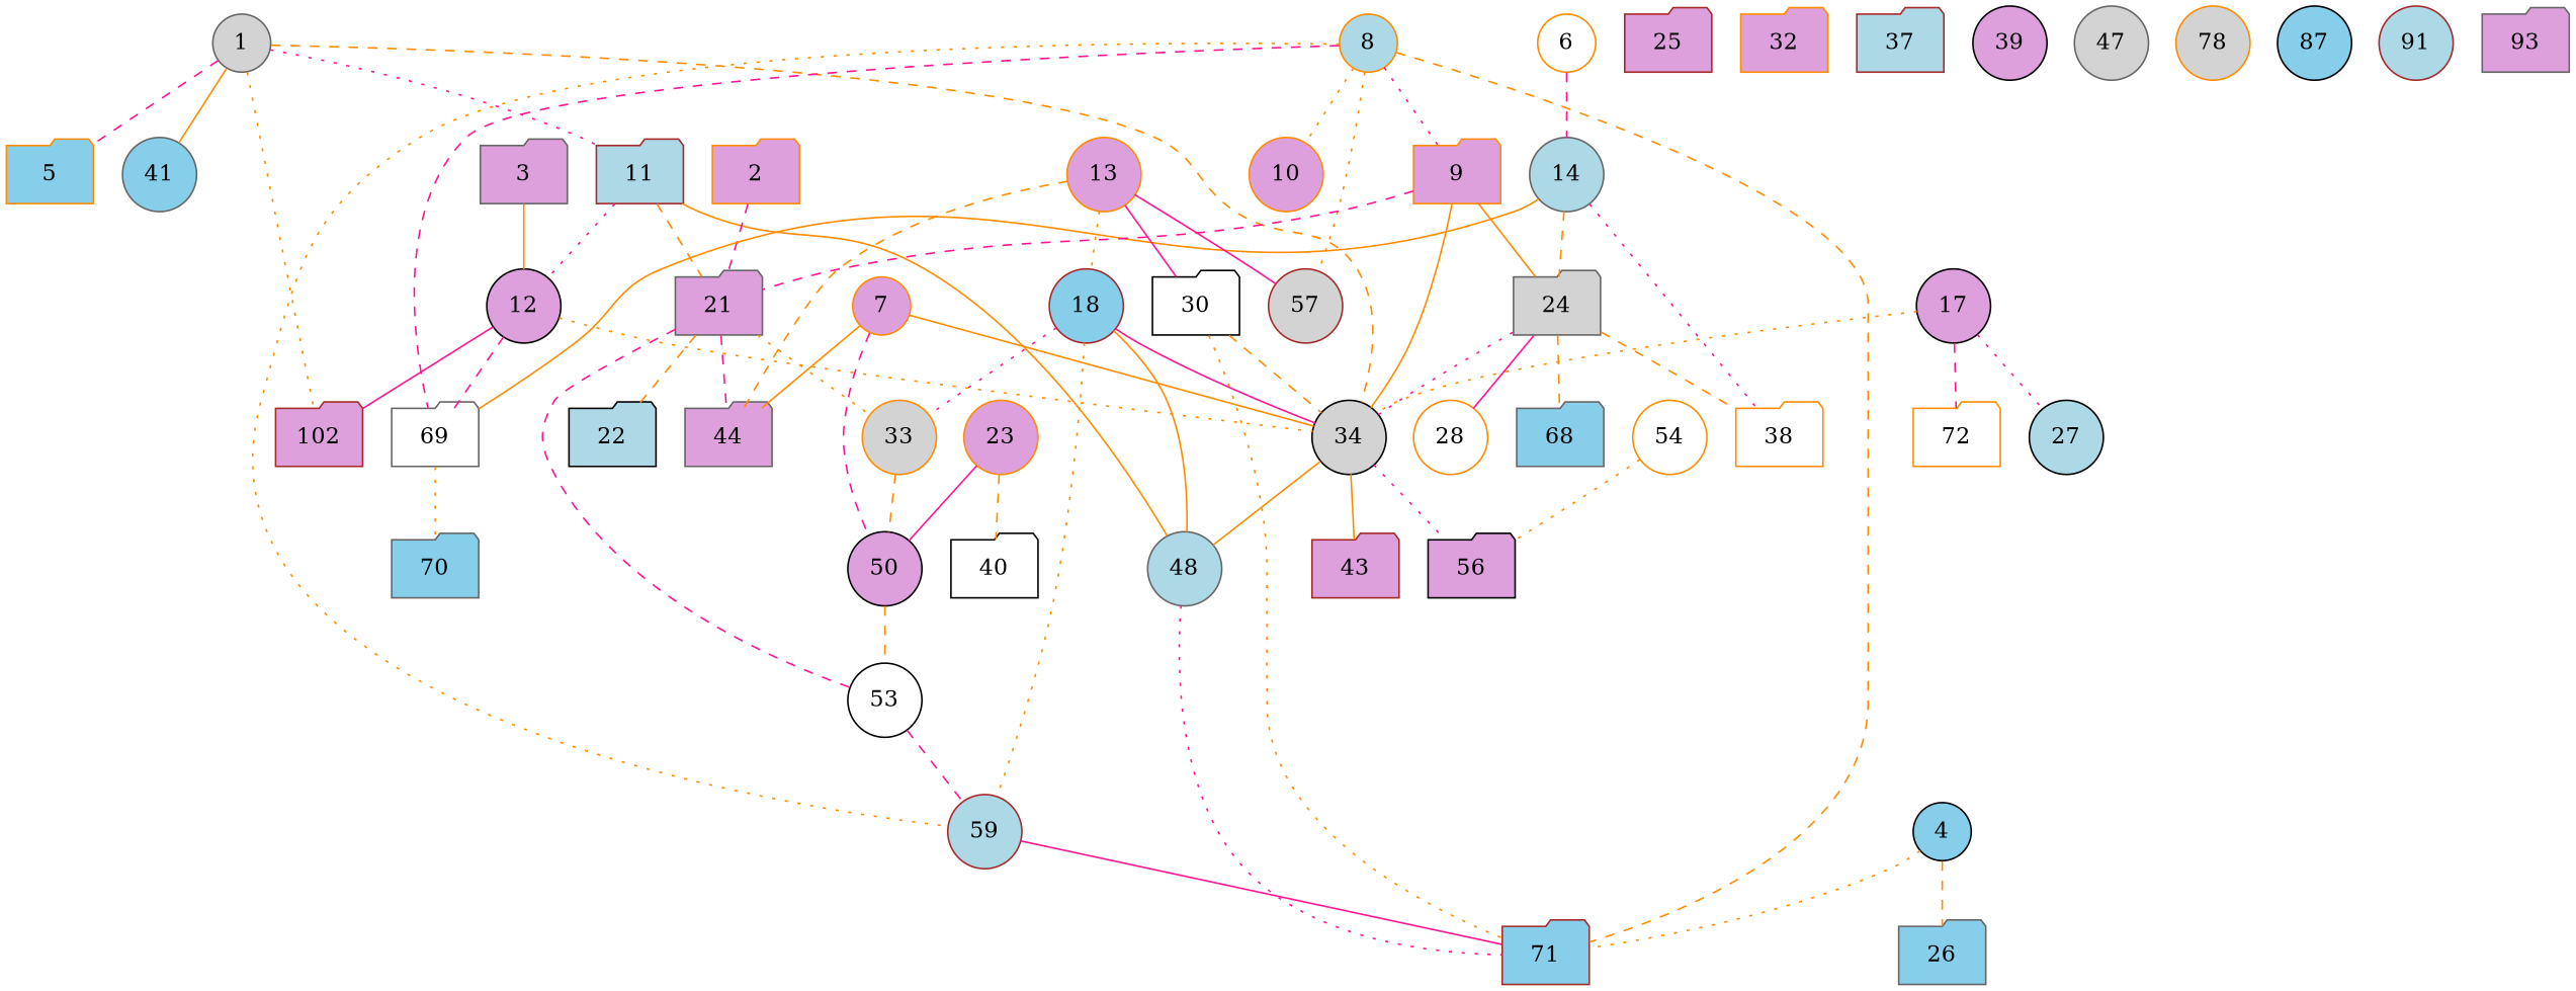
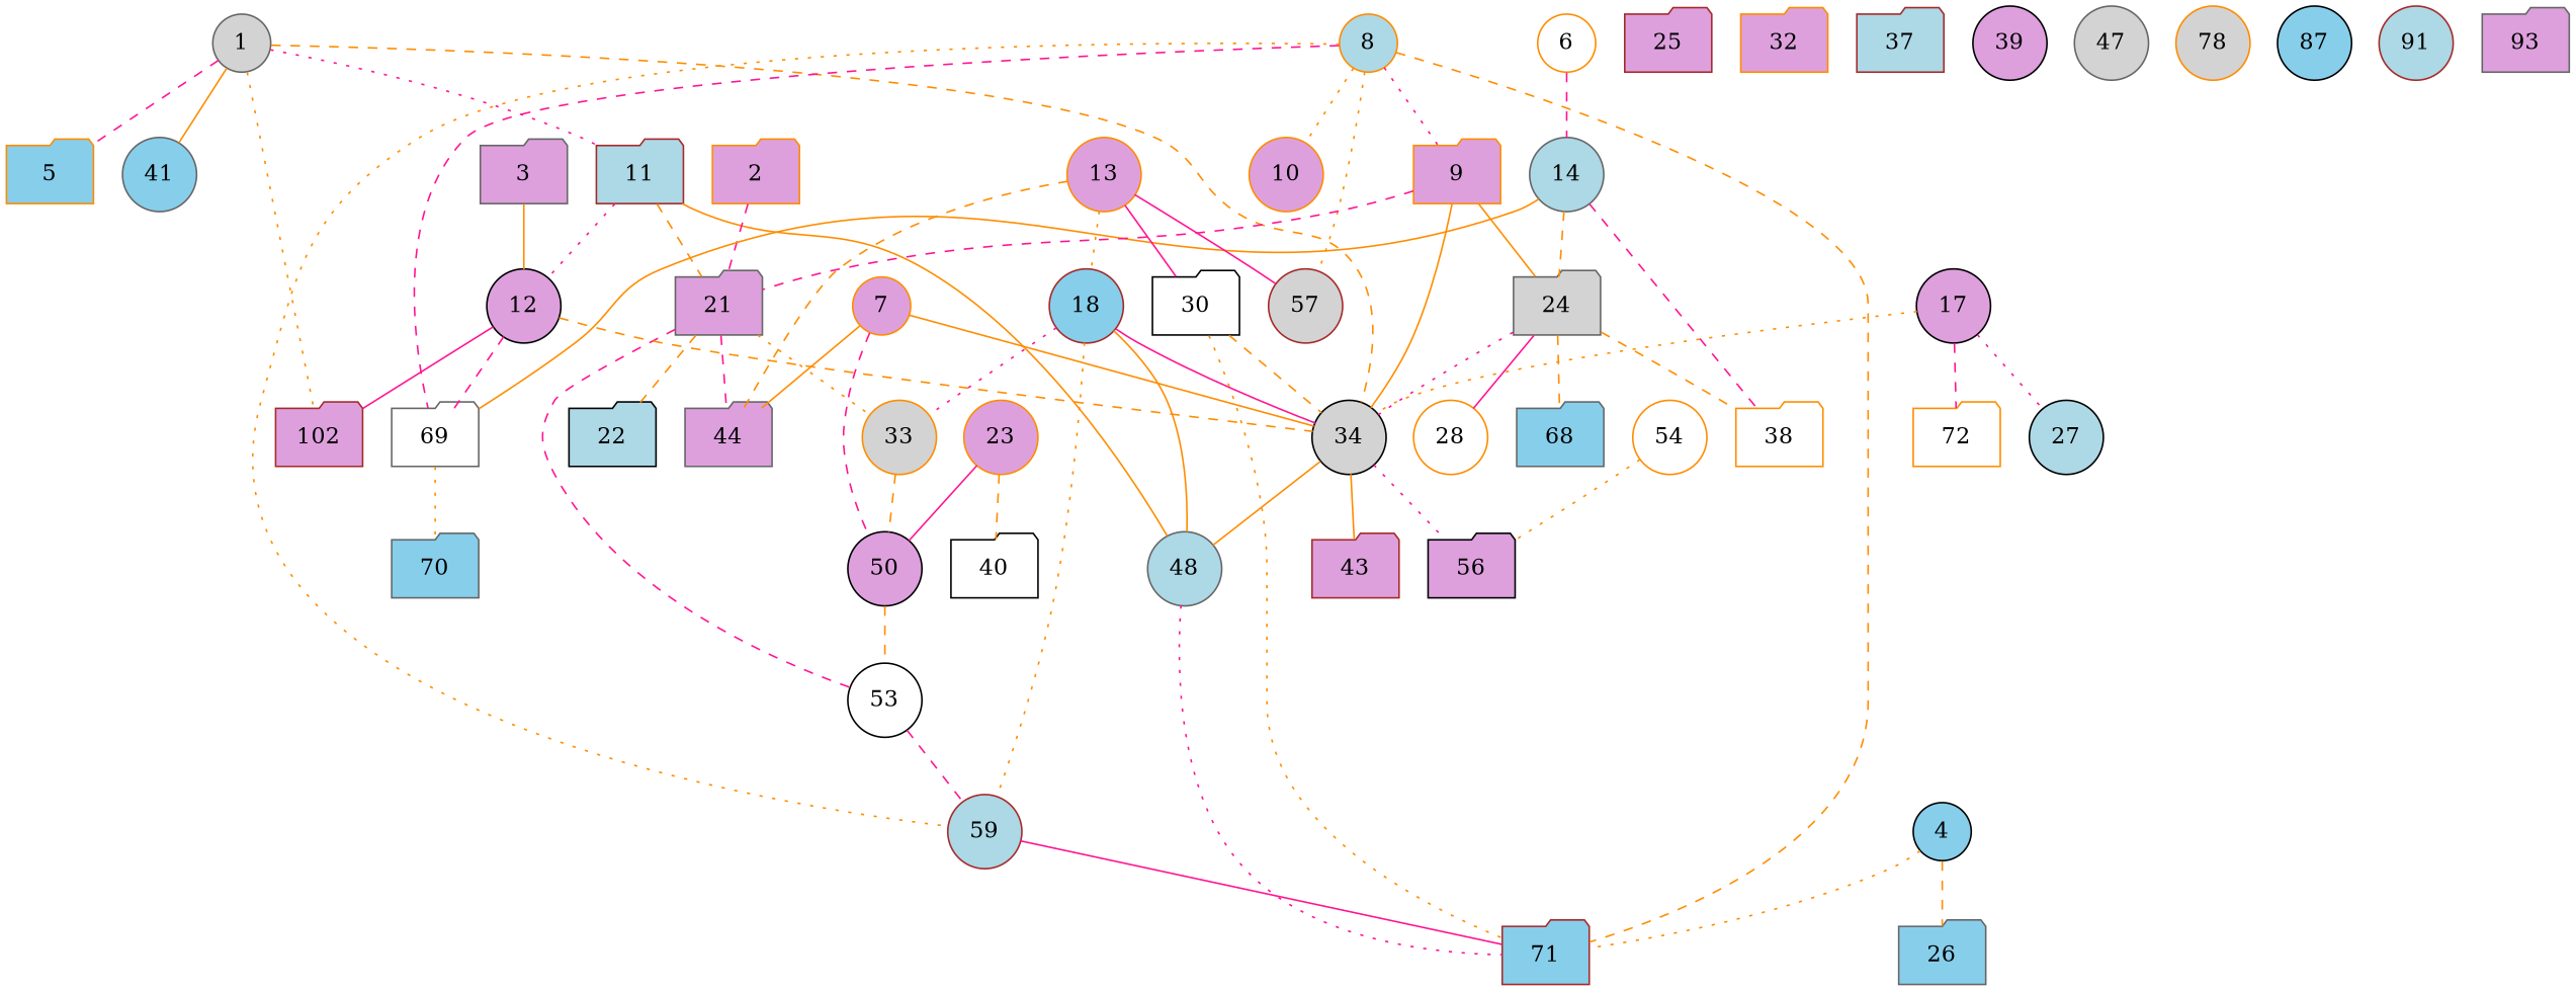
  graph {
    node [color=darkorange fillcolor=plum shape=circle style=filled]
    edge [color=darkorange style=dashed]
    1 [color=gray40 fillcolor=lightgrey]
    5 [fillcolor=skyblue shape=folder]
    11 [color=brown fillcolor=lightblue shape=folder super="+88+67+36"]
    34 [color=black fillcolor=lightgrey super="+64+55+98"]
    41 [color=gray40 fillcolor=skyblue super="+65"]
    102 [color=brown shape=folder]
    21 [color=gray40 shape=folder super="+43+45"]
    12 [color=black]
    48 [color=gray40 fillcolor=lightblue super="+80"]
    n10 [color=brown label=43 shape=folder]
    56 [color=black shape=folder]
    44 [color=gray40 shape=folder super="+81+63"]
    33 [fillcolor=lightgrey]
    22 [color=black fillcolor=lightblue shape=folder]
    53 [color=black fillcolor=white]
    2 [shape=folder]
    3 [color=gray40 shape=folder]
    69 [color=gray40 fillcolor=white shape=folder super="+89"]
    4 [color=black fillcolor=skyblue super="+15"]
    26 [color=gray40 fillcolor=skyblue shape=folder]
    71 [color=brown fillcolor=skyblue shape=folder super="+83"]
    6 [fillcolor=white super="+52"]
    14 [color=gray40 fillcolor=lightblue]
    24 [color=gray40 fillcolor=lightgrey shape=folder super="+46"]
    38 [fillcolor=white shape=folder super="+84+101+66"]
    7
    50 [color=black super="+74+103"]
    8 [fillcolor=lightblue super="+77"]
    9 [shape=folder super="+90+16"]
    10 [super="+29"]
    57 [color=brown fillcolor=lightgrey]
    59 [color=brown fillcolor=lightblue]
    70 [color=gray40 fillcolor=skyblue shape=folder]
    28 [fillcolor=white]
    68 [color=gray40 fillcolor=skyblue shape=folder]
    13 [super="+42"]
    18 [color=brown fillcolor=skyblue super="+97+76+20"]
    30 [color=black fillcolor=white shape=folder super="+73"]
    17 [color=black super="+62+75+19"]
    27 [color=black fillcolor=lightblue]
    72 [fillcolor=white shape=folder]
    23 [super="+60"]
    40 [color=black fillcolor=white shape=folder]
    25 [color=brown shape=folder]
    32 [shape=folder]
    37 [color=brown fillcolor=lightblue shape=folder]
    39 [color=black]
    47 [color=gray40 fillcolor=lightgrey]
    54 [fillcolor=white]
    78 [fillcolor=lightgrey]
    87 [color=black fillcolor=skyblue]
    91 [color=brown fillcolor=lightblue]
    93 [color=gray40 shape=folder]
    1 -- 5 [color=deeppink]
    1 -- 11 [color=deeppink style=dotted]
    1 -- 34
    1 -- 41 [style=solid]
    1 -- 102 [style=dotted]
    11 -- 21
    11 -- 12 [color=deeppink style=dotted]
    11 -- 48 [style=solid]
    34 -- 48 [style=solid]
    34 -- n10 [style=solid]
    34 -- 56 [color=deeppink style=dotted weight=2]
    21 -- 44 [color=deeppink]
    21 -- 33 [style=dotted]
    21 -- 22
    21 -- 53 [color=deeppink]
-   12 -- 34 [style=dotted]
+   12 -- 34
    12 -- 102 [color=deeppink style=solid]
    12 -- 69 [color=deeppink]
    48 -- 71 [color=deeppink style=dotted]
    33 -- 50
    53 -- 59 [color=deeppink]
    2 -- 21 [color=deeppink]
    3 -- 12 [style=solid]
    69 -- 70 [style=dotted]
    4 -- 26
    4 -- 71 [style=dotted]
    6 -- 14 [color=deeppink]
    14 -- 69 [style=solid]
    14 -- 24
-   14 -- 38 [color=deeppink style=dotted]
+   14 -- 38 [color=deeppink]
    24 -- 34 [color=deeppink style=dotted]
    24 -- 38
    24 -- 28 [color=deeppink style=solid]
    24 -- 68
    7 -- 34 [style=solid]
    7 -- 44 [style=solid]
    7 -- 50 [color=deeppink]
    50 -- 53
    8 -- 69 [color=deeppink]
    8 -- 71 [weight=2]
    8 -- 9 [color=deeppink style=dotted]
    8 -- 10 [style=dotted]
    8 -- 57 [style=dotted]
    8 -- 59 [style=dotted]
    9 -- 34 [style=solid]
    9 -- 21 [color=deeppink]
    9 -- 24 [style=solid]
    59 -- 71 [color=deeppink style=solid]
    13 -- 44
    13 -- 57 [color=deeppink style=solid]
    13 -- 18 [style=dotted]
    13 -- 30 [color=deeppink style=solid]
    18 -- 34 [color=deeppink style=solid]
    18 -- 48 [style=solid]
    18 -- 33 [color=deeppink style=dotted]
    18 -- 59 [style=dotted]
    30 -- 34
    30 -- 71 [style=dotted]
    17 -- 34 [style=dotted weight=2]
    17 -- 27 [color=deeppink style=dotted]
    17 -- 72 [color=deeppink]
    23 -- 50 [color=deeppink style=solid]
    23 -- 40
    54 -- 56 [style=dotted]
  }
